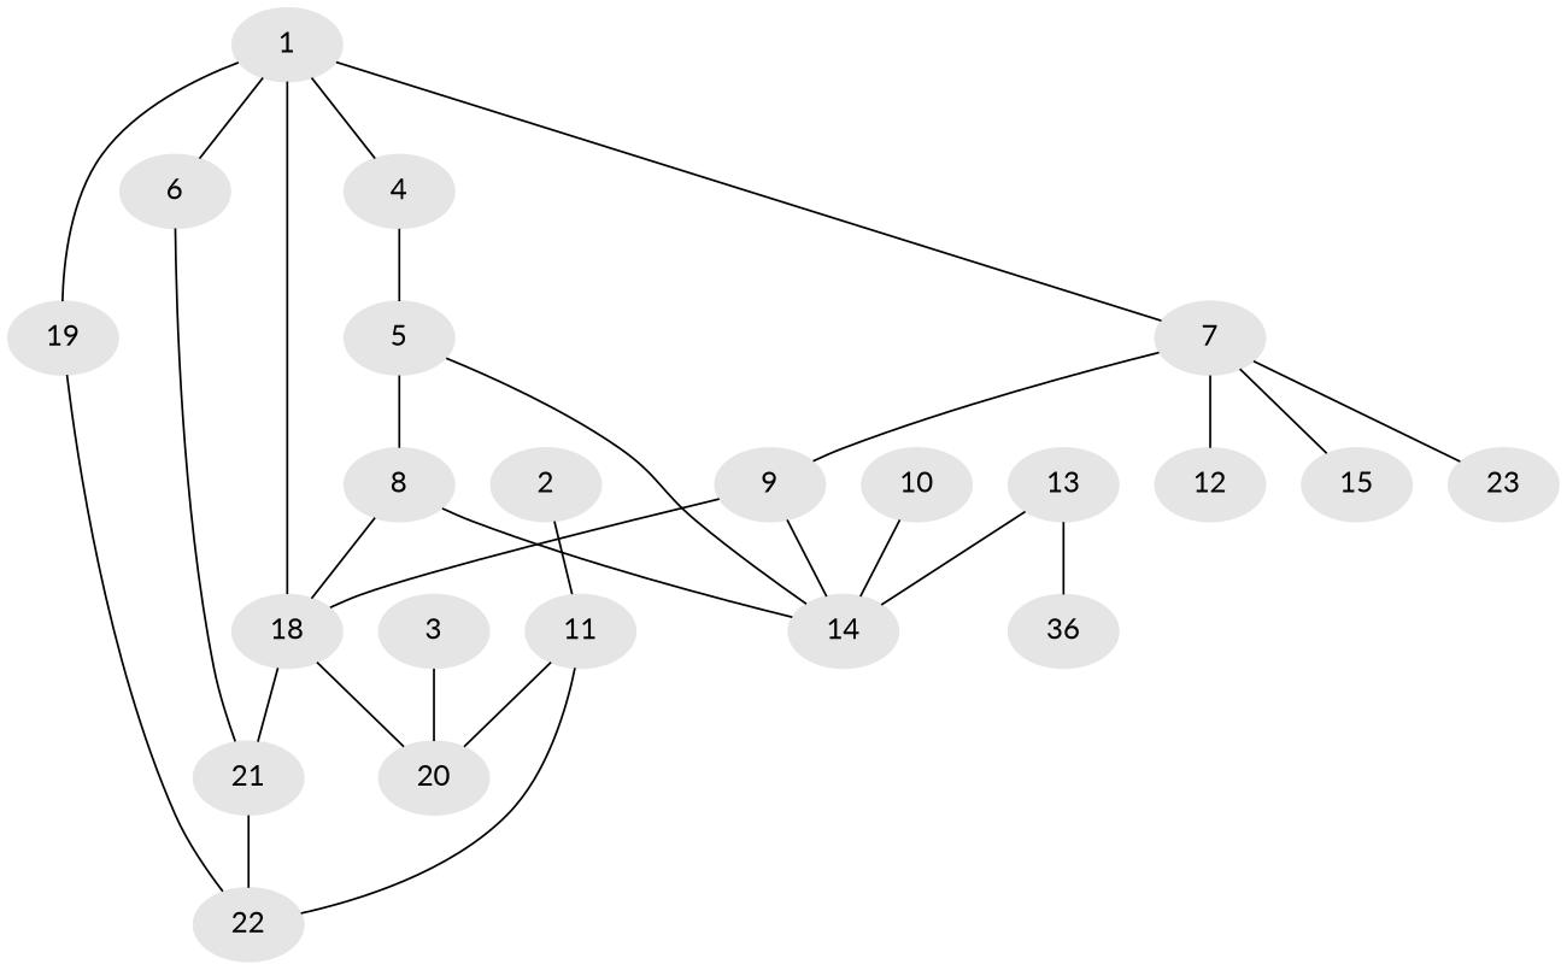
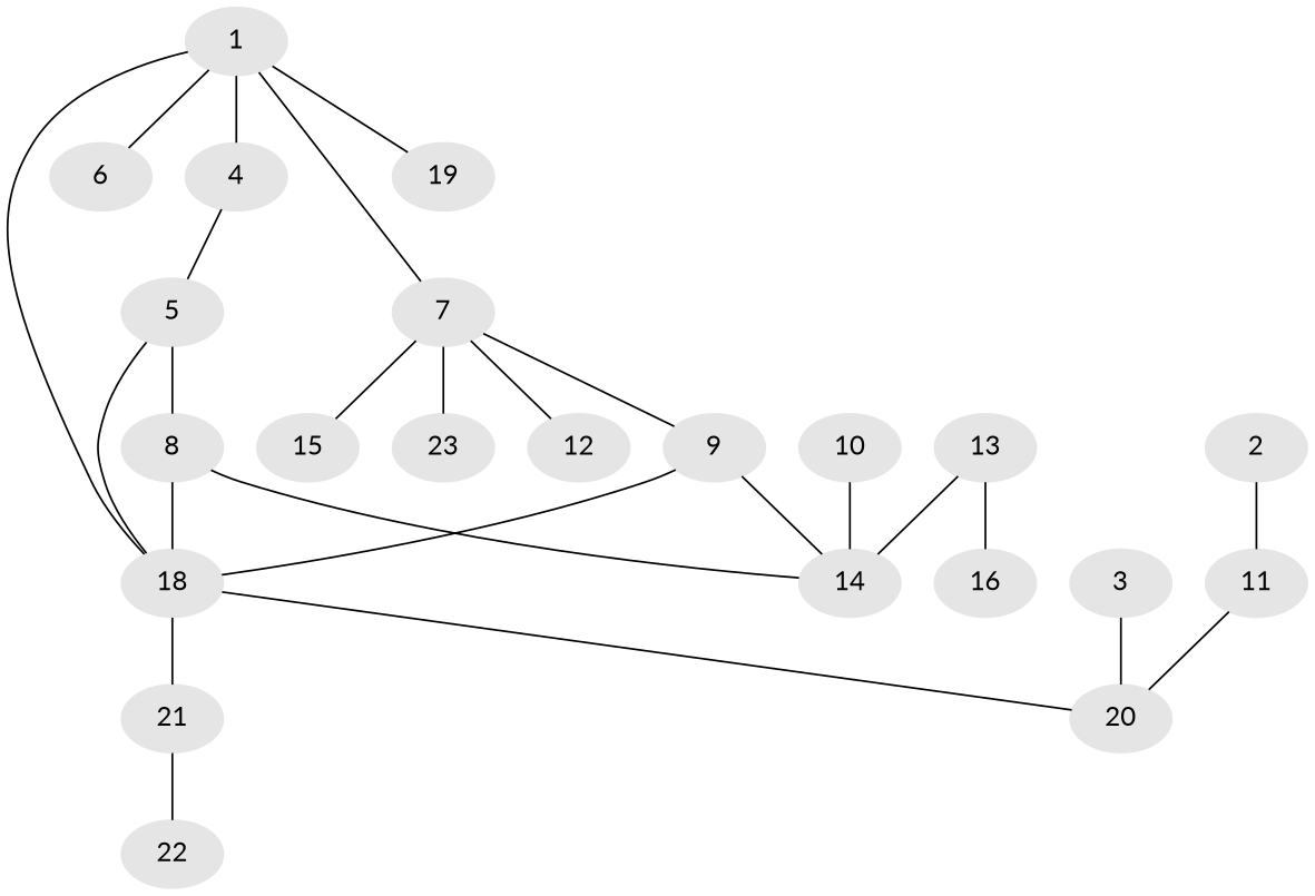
  graph {
    fontname=Lato
    node [color=gray90 fontname=Lato style=filled]
    edge [fontname=Lato weight=1.0]
    1
    4
    6
    7
    18
    19
    5
    21
    9
    12
    15
    23
    20
    22
    2
    11
    3
    8
    14
    10
    13
-   16 [label=36]
+   16
    1 -- 4
    1 -- 6
    1 -- 7
    1 -- 18
    1 -- 19
    4 -- 5
-   6 -- 21
    7 -- 9
    7 -- 12
    7 -- 15
    7 -- 23
    18 -- 21
    18 -- 20
-   19 -- 22
-   5 -- 14
+   5 -- 18
    5 -- 8
    21 -- 22
    9 -- 18
    9 -- 14
    2 -- 11
    11 -- 20
-   11 -- 22
    3 -- 20
    8 -- 18
    8 -- 14
    10 -- 14
    13 -- 14 [weight=2.0]
    13 -- 16
  }
